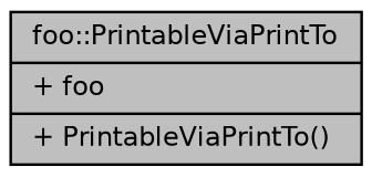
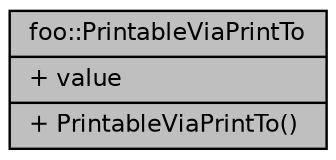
  digraph {
-   n1 [color=black fillcolor=grey75 fontcolor=black fontname=Helvetica fontsize=10 height=0.2 label="{foo::PrintableViaPrintTo\n|+ foo\l|+ PrintableViaPrintTo()\l}" shape=record style=filled width=0.4]
+   n1 [color=black fillcolor=grey75 fontcolor=black fontname=Helvetica fontsize=10 height=0.2 label="{foo::PrintableViaPrintTo\n|+ value\l|+ PrintableViaPrintTo()\l}" shape=record style=filled width=0.4]
  }
